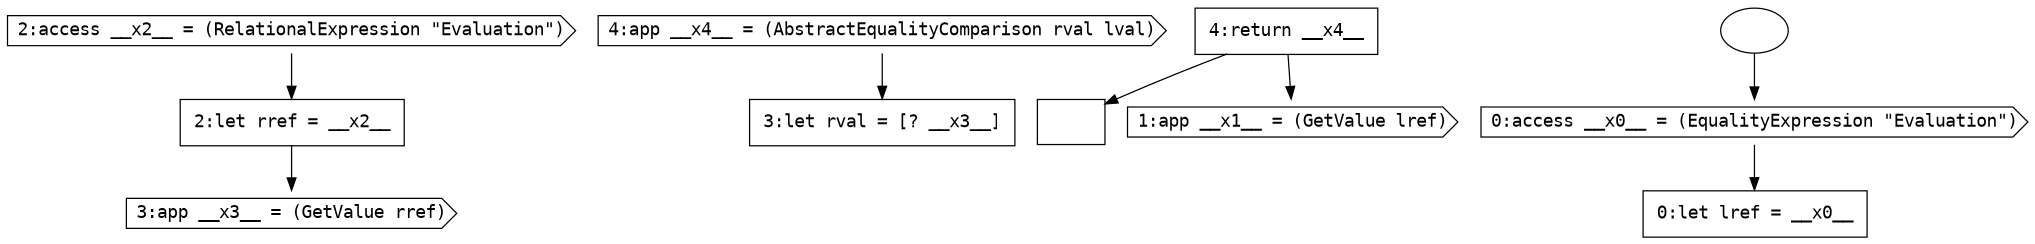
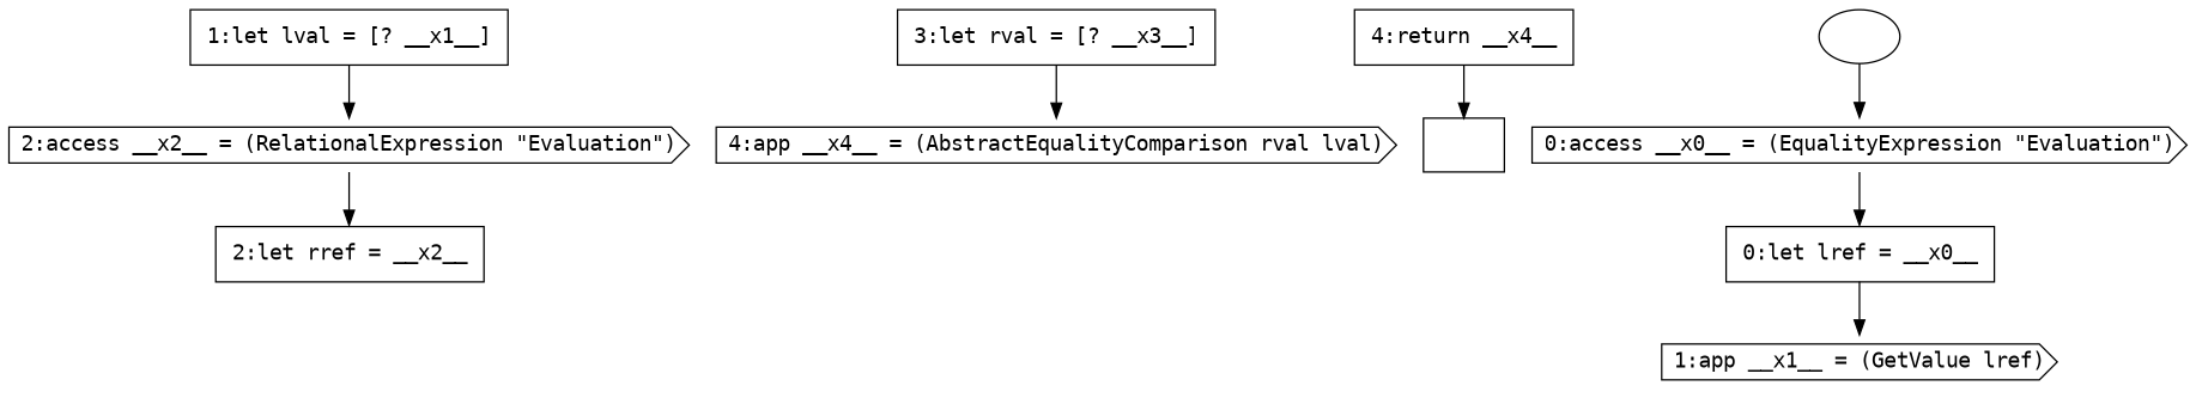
  digraph {
    fontname="DejaVu Sans Mono"
    node [color=black fillcolor=white fontname="DejaVu Sans Mono" shape=none style=filled]
    edge [color=black fontname="DejaVu Sans Mono"]
+   n1 [label=<<font color="black">     <table border="0" cellborder="1" cellspacing="0" cellpadding="10">       <tr><td align="left">1:let lval = [? __x1__]</td></tr>     </table>   </font>> margin=0]
    n2 [label=<<font color="black">2:access __x2__ = (RelationalExpression &quot;Evaluation&quot;)</font>> shape=cds]
    n3 [label=<<font color="black">     <table border="0" cellborder="1" cellspacing="0" cellpadding="10">       <tr><td align="left">2:let rref = __x2__</td></tr>     </table>   </font>> margin=0]
    n4 [label=<<font color="black">4:app __x4__ = (AbstractEqualityComparison rval lval)</font>> shape=cds]
    n5 [label=<<font color="black">     <table border="0" cellborder="1" cellspacing="0" cellpadding="10">       <tr><td align="left">4:return __x4__</td></tr>     </table>   </font>> margin=0]
    n6 [label=" " shape=box]
-   n7 [label=<<font color="black">3:app __x3__ = (GetValue rref)</font>> shape=cds]
    n8 [label=<<font color="black">     <table border="0" cellborder="1" cellspacing="0" cellpadding="10">       <tr><td align="left">0:let lref = __x0__</td></tr>     </table>   </font>> margin=0]
    n9 [label=<<font color="black">1:app __x1__ = (GetValue lref)</font>> shape=cds]
    n10 [label=<<font color="black">     <table border="0" cellborder="1" cellspacing="0" cellpadding="10">       <tr><td align="left">3:let rval = [? __x3__]</td></tr>     </table>   </font>> margin=0]
    n11 [label=" " shape=ellipse]
    n12 [label=<<font color="black">0:access __x0__ = (EqualityExpression &quot;Evaluation&quot;)</font>> shape=cds]
+   n1 -> n2
    n2 -> n3
-   n3 -> n7
    n5 -> n6
-   n5 -> n9
-   n4 -> n10
+   n8 -> n9
+   n10 -> n4
    n11 -> n12
    n12 -> n8
  }
